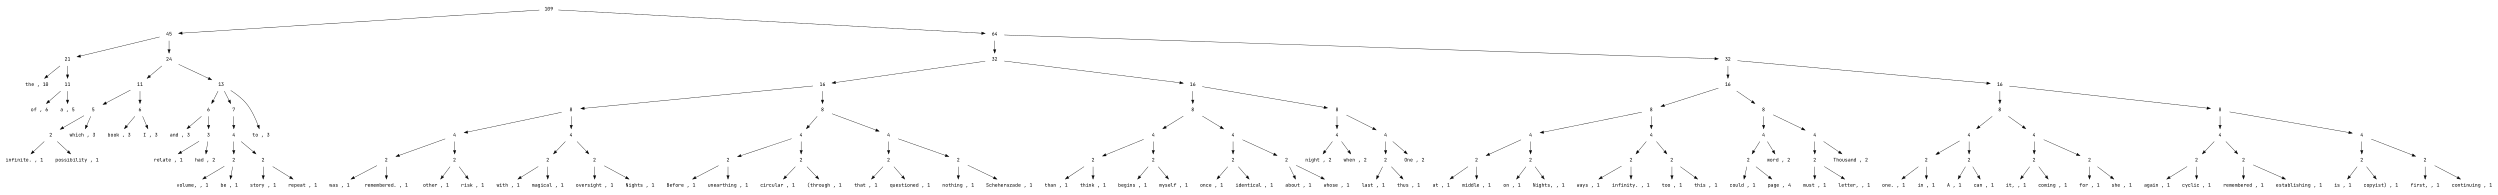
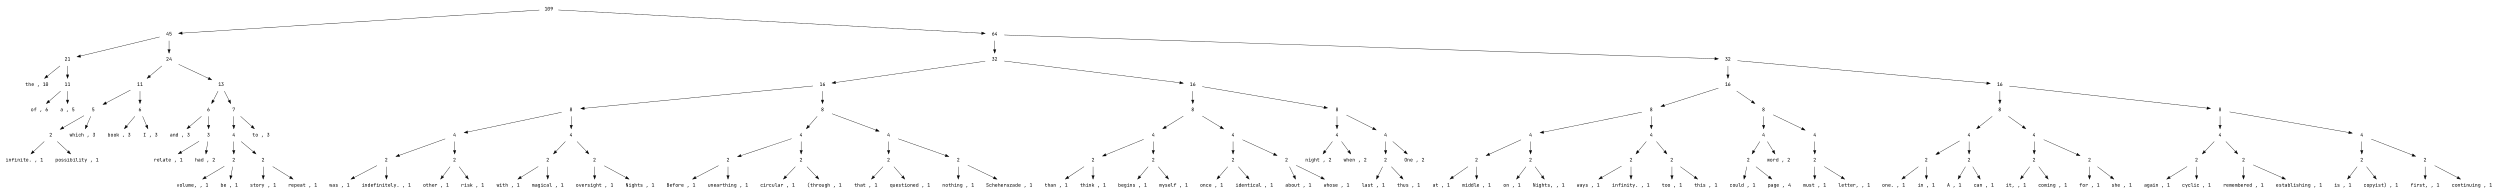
  digraph {
    fontname="JetBrains Mono"
    node [fontname="JetBrains Mono" shape=plaintext]
    edge [fontname="JetBrains Mono"]
    n1 [label=109]
    n2 [label=45]
    n3 [label=64]
    n4 [label=21]
    n5 [label=24]
    n6 [label=32]
    n7 [label=32]
    n8 [label="the , 10"]
    n9 [label=11]
    n10 [label=11]
    n11 [label=13]
    n12 [label="of , 6"]
    n13 [label="a , 5"]
    n14 [label=5]
    n15 [label=6]
    n16 [label=6]
    n17 [label=7]
    n18 [label=2]
    n19 [label="which , 3"]
    n20 [label="book , 3"]
    n21 [label="I , 3"]
    n22 [label="infinite. , 1"]
    n23 [label="possibility , 1"]
    n24 [label="and , 3"]
    n25 [label=3]
    n26 [label=4]
    n27 [label="to , 3"]
    n28 [label="relate , 1"]
    n29 [label="had , 2"]
    n30 [label=2]
    n31 [label=2]
    n32 [label="volume, , 1"]
    n33 [label="be , 1"]
    n34 [label="story , 1"]
    n35 [label="repeat , 1"]
    n36 [label=16]
    n37 [label=16]
    n38 [label=16]
    n39 [label=16]
    n40 [label=8]
    n41 [label=8]
    n42 [label=8]
    n43 [label=8]
    n44 [label=4]
    n45 [label=4]
    n46 [label=4]
    n47 [label=4]
    n48 [label=2]
    n49 [label=2]
    n50 [label=2]
    n51 [label=2]
    n52 [label="was , 1"]
-   n53 [label="remembered. , 1"]
+   n53 [label="indefinitely. , 1"]
    n54 [label="other , 1"]
    n55 [label="risk , 1"]
    n56 [label="with , 1"]
    n57 [label="magical , 1"]
    n58 [label="oversight , 1"]
    n59 [label="Nights , 1"]
    n60 [label=2]
    n61 [label=2]
    n62 [label=2]
    n63 [label=2]
    n64 [label="Before , 1"]
    n65 [label="unearthing , 1"]
    n66 [label="circular , 1"]
    n67 [label="(through , 1"]
    n68 [label="that , 1"]
    n69 [label="questioned , 1"]
    n70 [label="nothing , 1"]
    n71 [label="Scheherazade , 1"]
    n72 [label=4]
    n73 [label=4]
    n74 [label=4]
    n75 [label=4]
    n76 [label=2]
    n77 [label=2]
    n78 [label=2]
    n79 [label=2]
    n80 [label="than , 1"]
    n81 [label="think , 1"]
    n82 [label="begins , 1"]
    n83 [label="myself , 1"]
    n84 [label="once , 1"]
    n85 [label="identical , 1"]
    n86 [label="about , 1"]
    n87 [label="whose , 1"]
    n88 [label="night , 2"]
    n89 [label="when , 2"]
    n90 [label=2]
    n91 [label="One , 2"]
    n92 [label="last , 1"]
    n93 [label="thus , 1"]
    n94 [label=8]
    n95 [label=8]
    n96 [label=8]
    n97 [label=8]
    n98 [label=4]
    n99 [label=4]
    n100 [label=4]
    n101 [label=4]
    n102 [label=2]
    n103 [label=2]
    n104 [label=2]
    n105 [label=2]
    n106 [label="at , 1"]
    n107 [label="middle , 1"]
    n108 [label="on , 1"]
    n109 [label="Nights, , 1"]
    n110 [label="ways , 1"]
    n111 [label="infinity. , 1"]
    n112 [label="too , 1"]
    n113 [label="this , 1"]
    n114 [label=2]
    n115 [label="word , 2"]
    n116 [label=2]
-   n117 [label="Thousand , 2"]
    n118 [label="could , 1"]
    n119 [label="page , 4"]
    n120 [label="must , 1"]
    n121 [label="letter, , 1"]
    n122 [label=4]
    n123 [label=4]
    n124 [label=4]
    n125 [label=4]
    n126 [label=2]
    n127 [label=2]
    n128 [label=2]
    n129 [label=2]
    n130 [label="one. , 1"]
    n131 [label="in , 1"]
    n132 [label="A , 1"]
    n133 [label="can , 1"]
    n134 [label="it, , 1"]
    n135 [label="coming , 1"]
    n136 [label="for , 1"]
    n137 [label="she , 1"]
    n138 [label=2]
    n139 [label=2]
    n140 [label=2]
    n141 [label=2]
    n142 [label="again , 1"]
    n143 [label="cyclic , 1"]
    n144 [label="remembered , 1"]
    n145 [label="establishing , 1"]
    n146 [label="is , 1"]
    n147 [label="copyist) , 1"]
    n148 [label="first, , 1"]
    n149 [label="continuing , 1"]
    n1 -> n2
    n1 -> n3
    n2 -> n4
    n2 -> n5
    n3 -> n6
    n3 -> n7
    n4 -> n8
    n4 -> n9
    n5 -> n10
    n5 -> n11
    n6 -> n36
    n6 -> n37
    n7 -> n38
    n7 -> n39
    n9 -> n12
    n9 -> n13
    n10 -> n14
    n10 -> n15
    n11 -> n16
    n11 -> n17
    n14 -> n18
    n14 -> n19
    n15 -> n20
    n15 -> n21
    n16 -> n24
    n16 -> n25
    n17 -> n26
-   n11 -> n27
+   n17 -> n27
    n18 -> n22
    n18 -> n23
    n25 -> n28
    n25 -> n29
    n26 -> n30
    n26 -> n31
    n30 -> n32
    n30 -> n33
    n31 -> n34
    n31 -> n35
    n36 -> n40
    n36 -> n41
    n37 -> n42
    n37 -> n43
    n38 -> n94
    n38 -> n95
    n39 -> n96
    n39 -> n97
    n40 -> n44
    n40 -> n45
    n41 -> n46
    n41 -> n47
    n42 -> n72
    n42 -> n73
    n43 -> n74
    n43 -> n75
    n44 -> n48
    n44 -> n49
    n45 -> n50
    n45 -> n51
    n46 -> n60
    n46 -> n61
    n47 -> n62
    n47 -> n63
    n48 -> n52
    n48 -> n53
    n49 -> n54
    n49 -> n55
    n50 -> n56
    n50 -> n57
    n51 -> n58
    n51 -> n59
    n60 -> n64
    n60 -> n65
    n61 -> n66
    n61 -> n67
    n62 -> n68
    n62 -> n69
    n63 -> n70
    n63 -> n71
    n72 -> n76
    n72 -> n77
    n73 -> n78
    n73 -> n79
    n74 -> n88
    n74 -> n89
    n75 -> n90
    n75 -> n91
    n76 -> n80
    n76 -> n81
    n77 -> n82
    n77 -> n83
    n78 -> n84
    n78 -> n85
    n79 -> n86
    n79 -> n87
    n90 -> n92
    n90 -> n93
    n94 -> n98
    n94 -> n99
    n95 -> n100
    n95 -> n101
    n96 -> n122
    n96 -> n123
    n97 -> n124
    n97 -> n125
    n98 -> n102
    n98 -> n103
    n99 -> n104
    n99 -> n105
    n100 -> n114
    n100 -> n115
    n101 -> n116
-   n101 -> n117
    n102 -> n106
    n102 -> n107
    n103 -> n108
    n103 -> n109
    n104 -> n110
    n104 -> n111
    n105 -> n112
    n105 -> n113
    n114 -> n118
    n114 -> n119
    n116 -> n120
    n116 -> n121
    n122 -> n126
    n122 -> n127
    n123 -> n128
    n123 -> n129
    n124 -> n138
    n124 -> n139
    n125 -> n140
    n125 -> n141
    n126 -> n130
    n126 -> n131
    n127 -> n132
    n127 -> n133
    n128 -> n134
    n128 -> n135
    n129 -> n136
    n129 -> n137
    n138 -> n142
    n138 -> n143
    n139 -> n144
    n139 -> n145
    n140 -> n146
    n140 -> n147
    n141 -> n148
    n141 -> n149
  }
